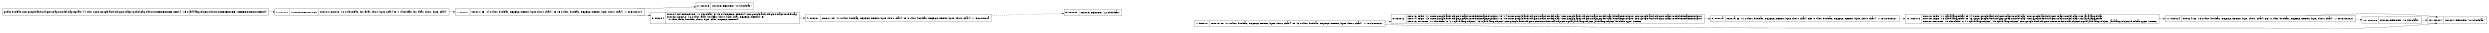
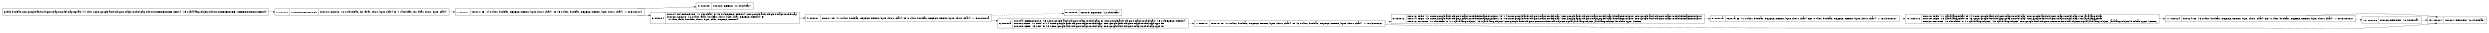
  digraph {
    rankdir=LR
    node [shape=record]
    n1 [label="{0\:\ 0x0000|MTH_ENTER_BLOCK\l|0x0000: CONST  (r0 I:?[boolean, int, float, short, byte, char]) = (1 ?[boolean, int, float, short, byte, char]) \l}"]
    n2 [label="{1\:\ 0x0001|0x0001: IF  (r4 I:?[int, boolean, OBJECT, ARRAY, byte, short, char]) != (r5 I:?[int, boolean, OBJECT, ARRAY, byte, short, char])  \-\> B:3:0x0004 \l}"]
-   n3 [label="{2\:\ 0x0003|0x0003: RETURN  (r0 I:boolean) \l}"]
+   n3 [label="{2\:\ 0x0003|0x0003: CHECK  (r0 I:boolean) \l}"]
    n4 [label="{3\:\ 0x0004|0x0004: INSTANCE_OF  (r1 I:boolean) = (r5 I:?[OBJECT, ARRAY]) com.google.android.gms.maps.model.Cap \l0x0006: CONST  (r2 I:?[int, float, boolean, short, byte, char, OBJECT, ARRAY]) = \l  (0 ?[int, float, boolean, short, byte, char, OBJECT, ARRAY])\l \l}"]
    n5 [label="{4\:\ 0x0007|0x0007: IF  (r1 I:?[int, boolean, OBJECT, ARRAY, byte, short, char]) != (0 ?[int, boolean, OBJECT, ARRAY, byte, short, char])  \-\> B:6:0x000a \l}"]
    n6 [label="{5\:\ 0x0009|0x0009: RETURN  (r2 I:boolean) \l}"]
+   n7 [label="{6\:\ 0x000a|0x000a: CHECK_CAST  (r5 I:com.google.android.gms.maps.model.Cap) = (com.google.android.gms.maps.model.Cap) (r5 I:?[OBJECT, ARRAY]) \l0x000c: IGET  (r1 I:int) = (r4 I:com.google.android.gms.maps.model.Cap) com.google.android.gms.maps.model.Cap.type int \l0x000e: IGET  (r3 I:int) = (r5 I:com.google.android.gms.maps.model.Cap) com.google.android.gms.maps.model.Cap.type int \l}"]
    n8 [label="{7\:\ 0x0010|0x0010: IF  (r1 I:?[int, boolean, OBJECT, ARRAY, byte, short, char]) != (r3 I:?[int, boolean, OBJECT, ARRAY, byte, short, char])  \-\> B:13:0x0027 \l}"]
    n9 [label="{8\:\ 0x0012|0x0012: IGET  (r1 I:com.google.android.gms.maps.model.BitmapDescriptor) = (r4 I:com.google.android.gms.maps.model.Cap) com.google.android.gms.maps.model.Cap.bitmapDescriptor com.google.android.gms.maps.model.BitmapDescriptor \l0x0014: IGET  (r3 I:com.google.android.gms.maps.model.BitmapDescriptor) = (r5 I:com.google.android.gms.maps.model.Cap) com.google.android.gms.maps.model.Cap.bitmapDescriptor com.google.android.gms.maps.model.BitmapDescriptor \l0x0016: INVOKE  (r1 I:boolean) = (r1 I:java.lang.Object), (r3 I:java.lang.Object) com.google.android.gms.common.internal.Objects.equal(java.lang.Object, java.lang.Object):boolean type: STATIC \l}"]
    n10 [label="{13\:\ 0x0027|0x0027: RETURN  (r2 I:boolean) \l}"]
    n11 [label="{9\:\ 0x001a|0x001a: IF  (r1 I:?[int, boolean, OBJECT, ARRAY, byte, short, char]) == (0 ?[int, boolean, OBJECT, ARRAY, byte, short, char])  \-\> B:13:0x0027 \l}"]
    n12 [label="{10\:\ 0x001c|0x001c: IGET  (r1 I:java.lang.Float) = (r4 I:com.google.android.gms.maps.model.Cap) com.google.android.gms.maps.model.Cap.zzcn java.lang.Float \l0x001e: IGET  (r5 I:java.lang.Float) = (r5 I:com.google.android.gms.maps.model.Cap) com.google.android.gms.maps.model.Cap.zzcn java.lang.Float \l0x0020: INVOKE  (r5 I:boolean) = (r1 I:java.lang.Object), (r5 I:java.lang.Object) com.google.android.gms.common.internal.Objects.equal(java.lang.Object, java.lang.Object):boolean type: STATIC \l}"]
    n13 [label="{11\:\ 0x0024|0x0024: IF  (r5 I:?[int, boolean, OBJECT, ARRAY, byte, short, char]) == (0 ?[int, boolean, OBJECT, ARRAY, byte, short, char])  \-\> B:13:0x0027 \l}"]
-   n14 [label="{12\:\ 0x0026|0x0026: RETURN  (r0 I:boolean) \l}"]
+   n14 [label="{12\:\ 0x0026|0x0026: RETURN  (r0 I:internal) \l}"]
    n15 [label="{public boolean com.google.android.gms.maps.model.Cap.equals((r4 'this' I:com.google.android.gms.maps.model.Cap A[IMMUTABLE_TYPE, THIS]), (r5 I:java.lang.Object A[IMMUTABLE_TYPE, METHOD_ARGUMENT])) }"]
    n1 -> n2
    n2 -> n3 [style=solid]
    n2 -> n4
    n4 -> n5
    n5 -> n6 [style=dashed]
+   n5 -> n7
+   n7 -> n8
    n8 -> n9 [style=dashed]
    n8 -> n10
    n9 -> n11
    n11 -> n12 [style=dashed]
    n12 -> n13
    n13 -> n10
    n13 -> n14 [style=dashed]
    n14 -> n10
    n15 -> n1
  }
